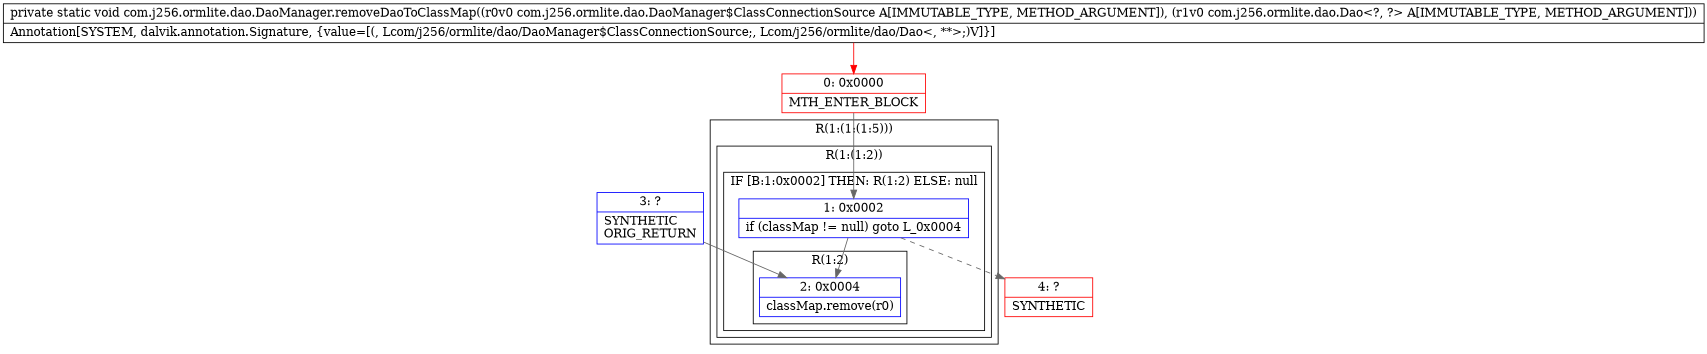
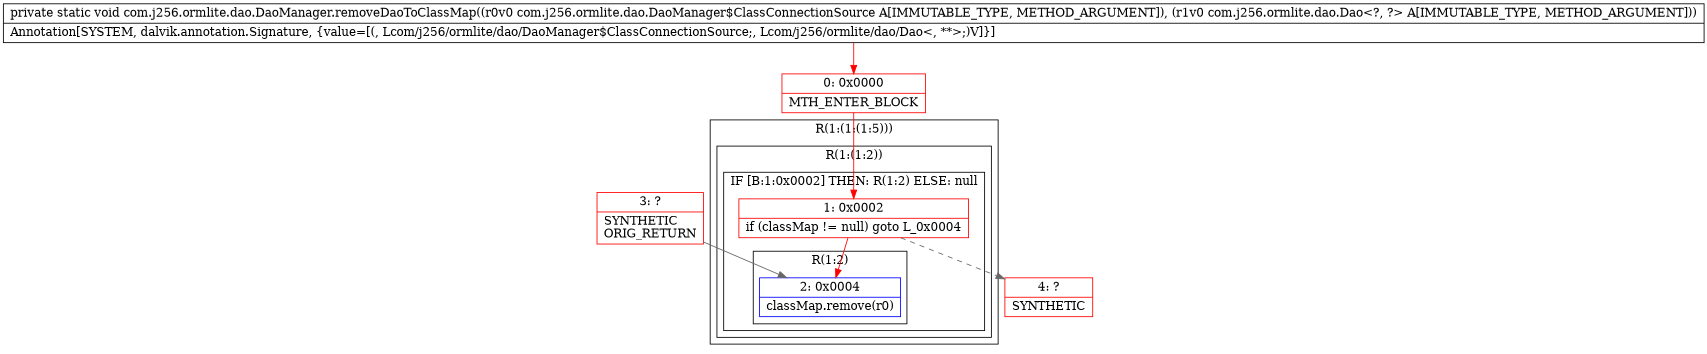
  digraph {
    node [color=red shape=record]
    edge [color=red]
    n1 [color=blue label="{2\:\ 0x0004|classMap.remove(r0)\l}"]
-   n2 [color=blue label="{1\:\ 0x0002|if (classMap != null) goto L_0x0004\l}"]
+   n2 [label="{1\:\ 0x0002|if (classMap != null) goto L_0x0004\l}"]
    n3 [label="{4\:\ ?|SYNTHETIC\l}"]
-   n4 [color=blue label="{3\:\ ?|SYNTHETIC\lORIG_RETURN\l}"]
+   n4 [label="{3\:\ ?|SYNTHETIC\lORIG_RETURN\l}"]
    n5 [label="{0\:\ 0x0000|MTH_ENTER_BLOCK\l}"]
    n6 [label="{private static void com.j256.ormlite.dao.DaoManager.removeDaoToClassMap((r0v0 com.j256.ormlite.dao.DaoManager$ClassConnectionSource A[IMMUTABLE_TYPE, METHOD_ARGUMENT]), (r1v0 com.j256.ormlite.dao.Dao\<?, ?\> A[IMMUTABLE_TYPE, METHOD_ARGUMENT]))  | Annotation[SYSTEM, dalvik.annotation.Signature, \{value=[(, Lcom\/j256\/ormlite\/dao\/DaoManager$ClassConnectionSource;, Lcom\/j256\/ormlite\/dao\/Dao\<, **\>;)V]\}]\l}" color=""]
    subgraph cluster_1 {
      label="R(1:(1:(1:5)))"
      subgraph cluster_2 {
        label="R(1:(1:2))"
        subgraph cluster_3 {
          label="IF [B:1:0x0002] THEN: R(1:2) ELSE: null"
          n2
          subgraph cluster_4 {
            label="R(1:2)"
            n1
          }
        }
      }
    }
-   n2 -> n1 [color=gray40]
+   n2 -> n1
    n2 -> n3 [color=gray40 style=dashed]
    n4 -> n1 [color=gray40]
-   n5 -> n2 [color=gray40]
+   n5 -> n2
    n6 -> n5
  }
